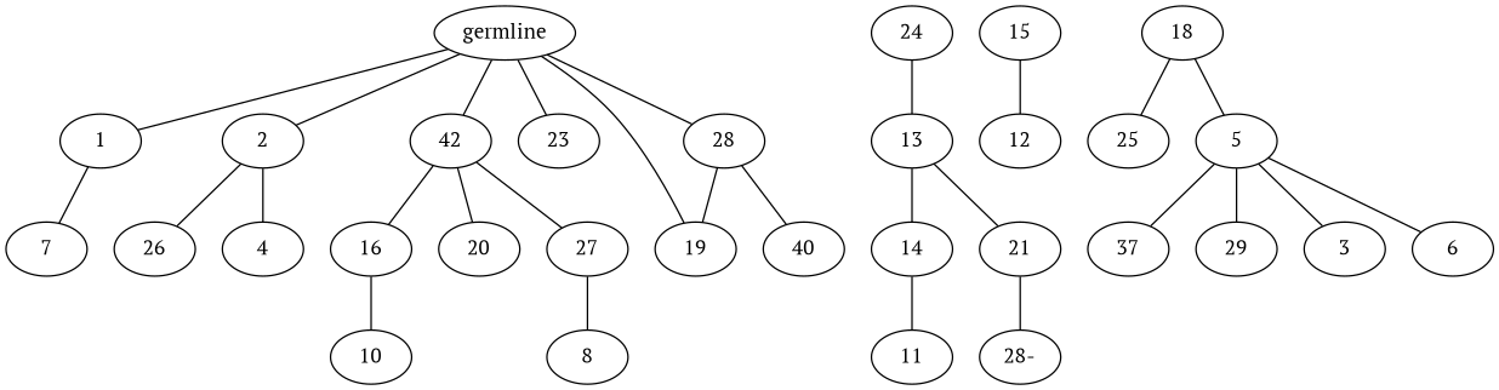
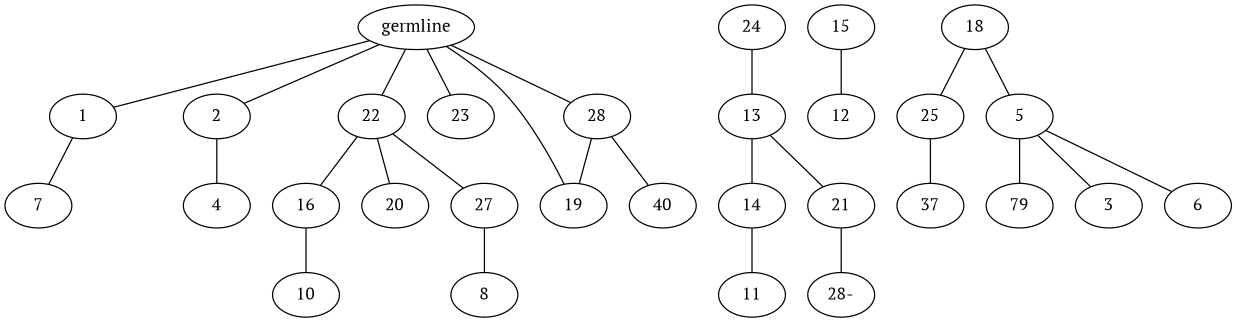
  graph {
    fontname="PT Serif"
    node [fontname="PT Serif"]
    edge [fontname="PT Serif"]
    n1 [label=germline]
    n2 [label=1]
    n3 [label=2]
-   n4 [label=42]
+   n4 [label=22]
    n5 [label=23]
    n6 [label=28]
    n7 [label=19]
    n8 [label=7]
-   n9 [label=26]
    n10 [label=4]
    n11 [label=16]
    n12 [label=20]
    n13 [label=27]
    n14 [label=24]
    n15 [label=13]
    n16 [label=40]
    n17 [label=15]
    n18 [label=12]
    n19 [label=18]
    n20 [label=25]
    n21 [label=5]
    n22 [label=37]
-   n23 [label=29]
+   n23 [label=79]
    n24 [label=3]
    n25 [label=6]
    n26 [label=10]
    n27 [label=8]
    n28 [label=14]
    n29 [label=21]
    n30 [label=11]
    n31 [label="28-"]
    n1 -- n2
    n1 -- n3
    n1 -- n4
    n1 -- n5
    n1 -- n6
    n1 -- n7
    n2 -- n8
-   n3 -- n9
    n3 -- n10
    n4 -- n11
    n4 -- n12
    n4 -- n13
    n6 -- n7
    n6 -- n16
    n11 -- n26
    n13 -- n27
    n14 -- n15
    n15 -- n28
    n15 -- n29
    n17 -- n18
    n19 -- n20
    n19 -- n21
-   n21 -- n22
+   n20 -- n22
    n21 -- n23
    n21 -- n24
    n21 -- n25
    n28 -- n30
    n29 -- n31
  }
